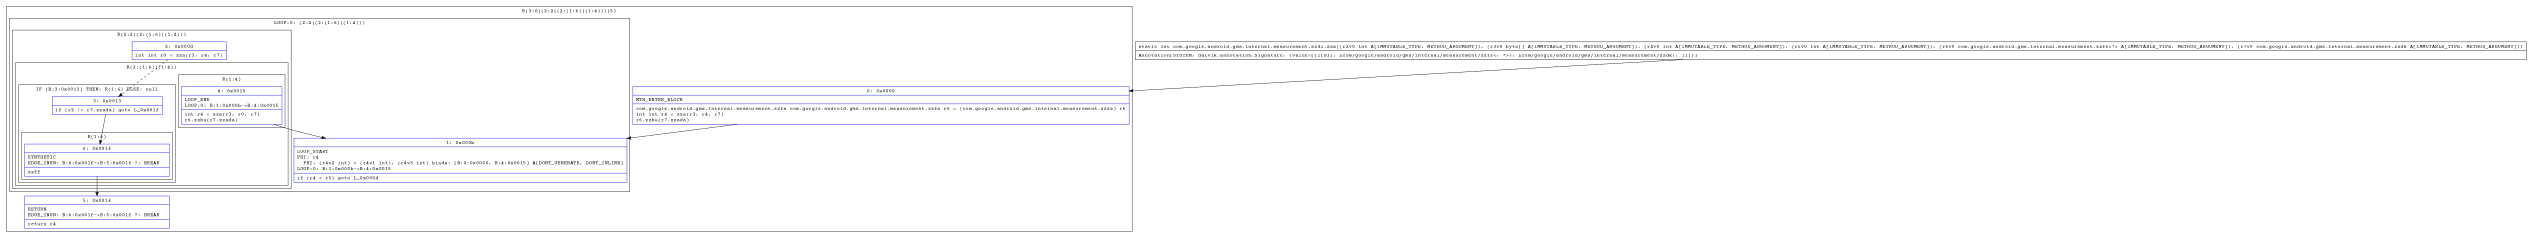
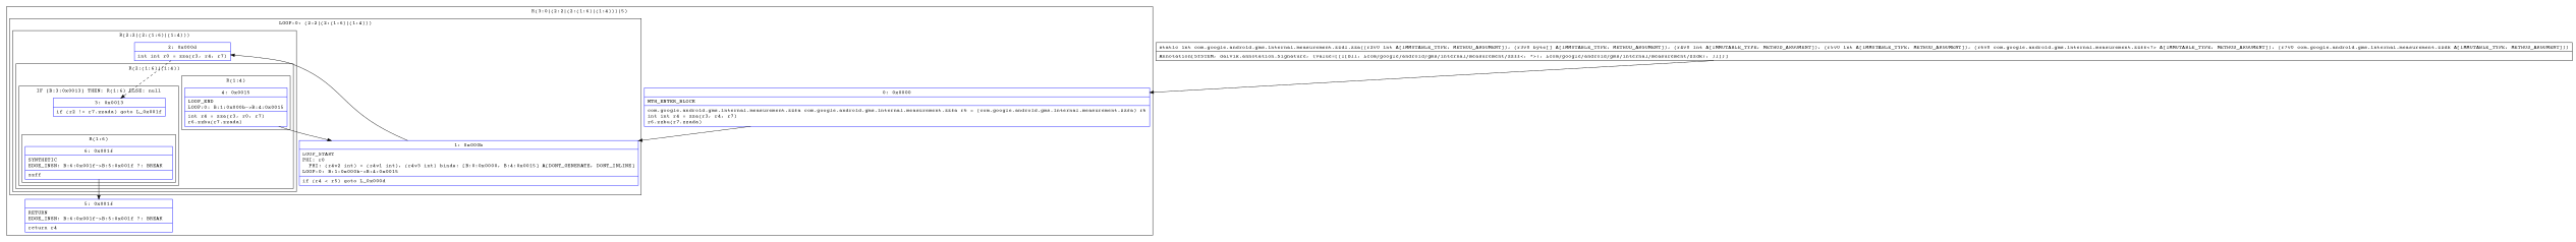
  digraph {
    fontname="Courier Prime"
    node [color=blue fontname="Courier Prime" shape=record]
    edge [fontname="Courier Prime"]
    n1 [label="{6\:\ 0x001f|SYNTHETIC\lEDGE_INSN: B:6:0x001f\-\>B:5:0x001f ?: BREAK  \l|zzff\l}"]
    n2 [label="{3\:\ 0x0013|if (r2 != r7.zzada) goto L_0x001f\l}"]
    n3 [label="{4\:\ 0x0015|LOOP_END\lLOOP:0: B:1:0x000b\-\>B:4:0x0015\l|int r4 = zza(r3, r0, r7)\lr6.zzbu(r7.zzada)\l}"]
    n4 [label="{2\:\ 0x000d|int int r0 = zza(r3, r4, r7)\l}"]
-   n5 [label="{1\:\ 0x000b|LOOP_START\lPHI: r4 \l  PHI: (r4v2 int) = (r4v1 int), (r4v3 int) binds: [B:0:0x0000, B:4:0x0015] A[DONT_GENERATE, DONT_INLINE]\lLOOP:0: B:1:0x000b\-\>B:4:0x0015\l|if (r4 \< r5) goto L_0x000d\l}"]
+   n5 [label="{1\:\ 0x000b|LOOP_START\lPHI: r0 \l  PHI: (r4v2 int) = (r4v1 int), (r4v3 int) binds: [B:0:0x0000, B:4:0x0015] A[DONT_GENERATE, DONT_INLINE]\lLOOP:0: B:1:0x000b\-\>B:4:0x0015\l|if (r4 \< r5) goto L_0x000d\l}"]
    n6 [label="{0\:\ 0x0000|MTH_ENTER_BLOCK\l|com.google.android.gms.internal.measurement.zzfa com.google.android.gms.internal.measurement.zzfa r6 = (com.google.android.gms.internal.measurement.zzfa) r6\lint int r4 = zza(r3, r4, r7)\lr6.zzbu(r7.zzada)\l}"]
    n7 [label="{5\:\ 0x001f|RETURN\lEDGE_INSN: B:6:0x001f\-\>B:5:0x001f ?: BREAK  \l|return r4\l}"]
    n8 [label="{static int com.google.android.gms.internal.measurement.zzdl.zza((r2v0 int A[IMMUTABLE_TYPE, METHOD_ARGUMENT]), (r3v0 byte[] A[IMMUTABLE_TYPE, METHOD_ARGUMENT]), (r4v0 int A[IMMUTABLE_TYPE, METHOD_ARGUMENT]), (r5v0 int A[IMMUTABLE_TYPE, METHOD_ARGUMENT]), (r6v0 com.google.android.gms.internal.measurement.zzff\<?\> A[IMMUTABLE_TYPE, METHOD_ARGUMENT]), (r7v0 com.google.android.gms.internal.measurement.zzdk A[IMMUTABLE_TYPE, METHOD_ARGUMENT]))  | Annotation[SYSTEM, dalvik.annotation.Signature, \{value=[(I[BII, Lcom\/google\/android\/gms\/internal\/measurement\/zzff\<, *\>;, Lcom\/google\/android\/gms\/internal\/measurement\/zzdk;, )I]\}]\l}" color=""]
    subgraph cluster_1 {
      label="R(3:0|(2:2|(2:(1:6)|(1:4)))|5)"
      n6
      n7
      subgraph cluster_2 {
        label="LOOP:0: (2:2|(2:(1:6)|(1:4)))"
        n5
        subgraph cluster_3 {
          label="R(2:2|(2:(1:6)|(1:4)))"
          n4
          subgraph cluster_4 {
            label="R(2:(1:6)|(1:4))"
            subgraph cluster_5 {
              label="IF [B:3:0x0013] THEN: R(1:6) ELSE: null"
              n2
              subgraph cluster_6 {
                label="R(1:6)"
                n1
              }
            }
            subgraph cluster_7 {
              label="R(1:4)"
              n3
            }
          }
        }
      }
    }
    n1 -> n7
-   n2 -> n1
    n3 -> n5
    n4 -> n2 [style=dashed]
+   n5 -> n4
    n6 -> n5
    n8 -> n6
  }
